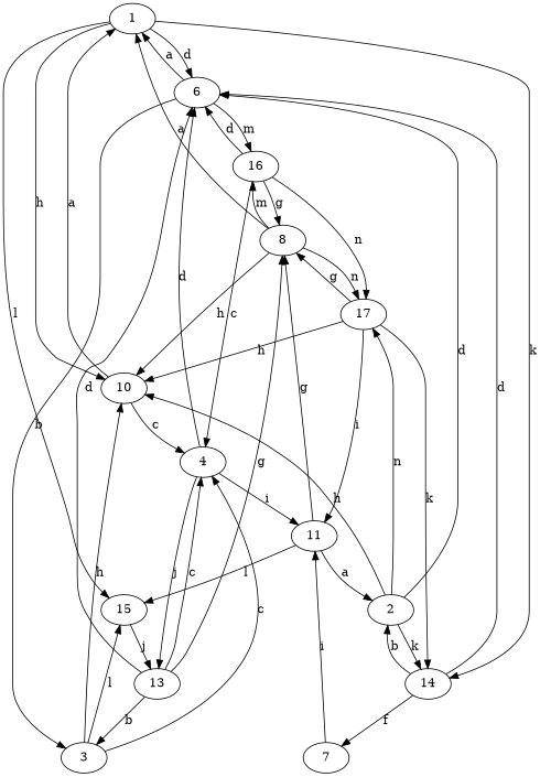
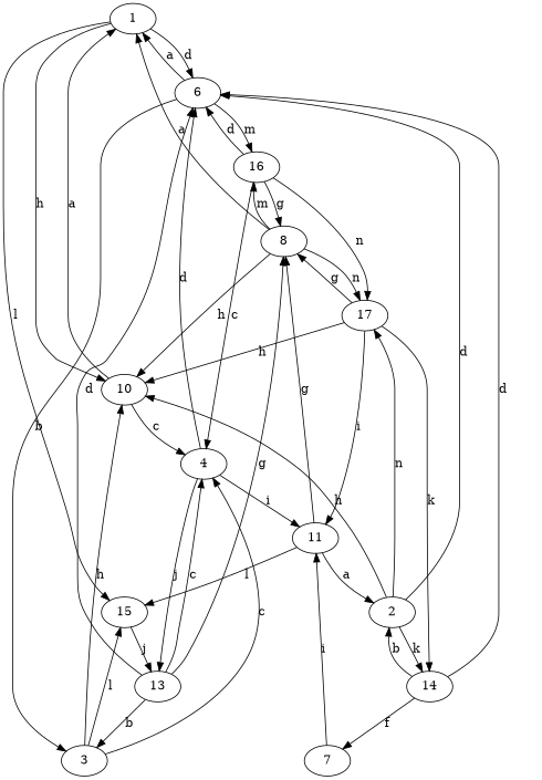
  strict digraph {
    1
    6
    10
    14
    15
    3
    16
    4
    2
    7
    13
    17
    11
    8
    1 -> 6 [label=d]
    1 -> 10 [label=h]
-   1 -> 14 [label=k]
    1 -> 15 [label=l]
    6 -> 1 [label=a]
    6 -> 3 [label=b]
    6 -> 16 [label=m]
    10 -> 1 [label=a]
    10 -> 4 [label=c]
    14 -> 6 [label=d]
    14 -> 2 [label=b]
    14 -> 7 [label=f]
    15 -> 13 [label=j]
    3 -> 10 [label=h]
    3 -> 15 [label=l]
    3 -> 4 [label=c]
    16 -> 6 [label=d]
    16 -> 4 [label=c]
    16 -> 17 [label=n]
    16 -> 8 [label=g]
    4 -> 6 [label=d]
    4 -> 13 [label=j]
    4 -> 11 [label=i]
    2 -> 6 [label=d]
    2 -> 10 [label=h]
    2 -> 14 [label=k]
    2 -> 17 [label=n]
    7 -> 11 [label=i]
    13 -> 6 [label=d]
    13 -> 3 [label=b]
    13 -> 4 [label=c]
    13 -> 8 [label=g]
    17 -> 10 [label=h]
    17 -> 14 [label=k]
    17 -> 11 [label=i]
    17 -> 8 [label=g]
    11 -> 15 [label=l]
    11 -> 2 [label=a]
    11 -> 8 [label=g]
    8 -> 1 [label=a]
    8 -> 10 [label=h]
    8 -> 16 [label=m]
    8 -> 17 [label=n]
  }
